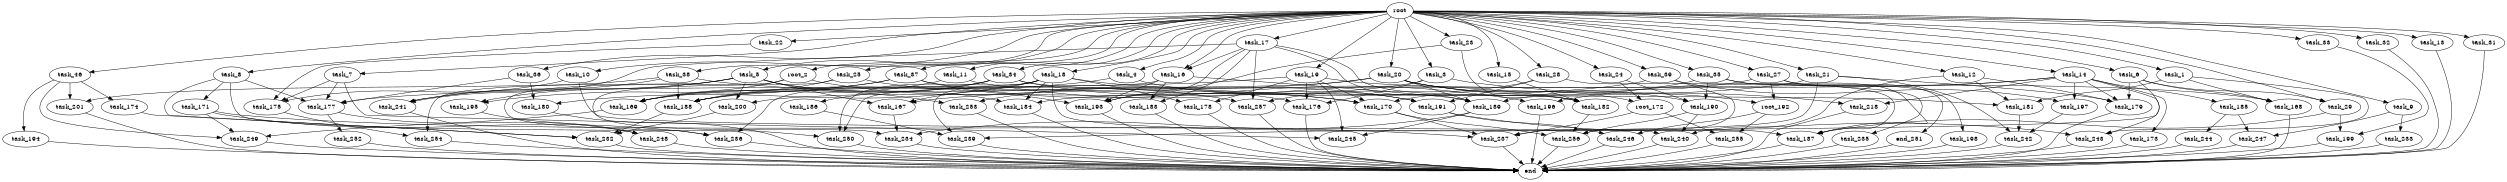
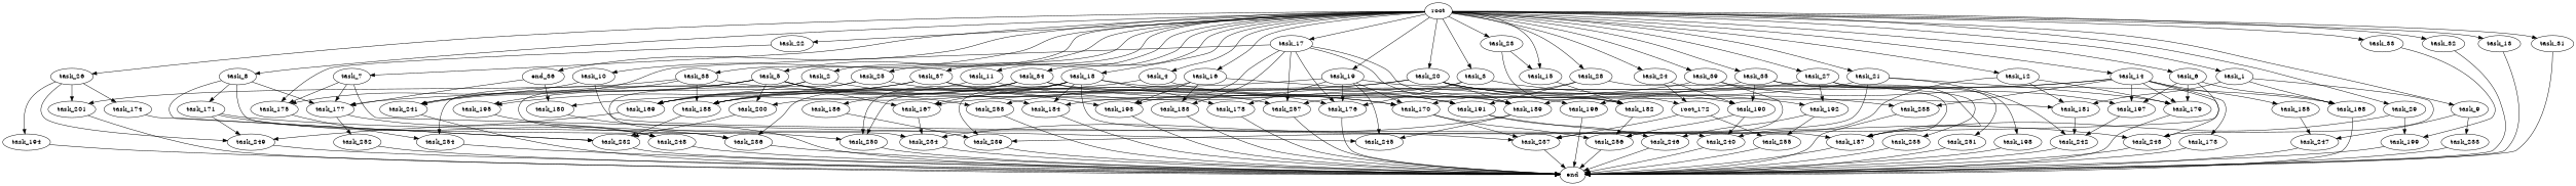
  digraph {
    task_8
    task_232
    task_177
    task_171
    task_250
    end
    task_252
    task_248
    task_249
    task_236
    task_237
    task_239
    task_173
    task_17
    task_241
    task_176
    task_183
    task_193
    task_189
    task_182
    task_257
    task_234
    task_245
    task_256
    task_247
    task_32
    task_242
    task_35
    task_187
    task_170
    task_235
    task_190
    task_240
-   task_26 [label=task_46]
+   task_26
    task_201
    task_174
    task_194
    task_15
-   task_251 [label=end_251]
+   task_251
    task_167
    task_255
    task_33
    task_199
    task_186
    task_181
    task_233
    task_13
    task_200
    task_5
    task_253
    task_184
    task_195
    task_254
    task_6
    task_179
    task_197
    task_168
    task_7
    task_175
    task_22
    task_169
    task_3
-   task_238 [label=task_218]
+   task_238
    task_188
    task_16
    task_191
    task_243
    task_246
    root
    task_12
    task_21
    task_18
    task_31
    task_9
    task_1
    task_28
    task_29
    task_34
    task_10
-   task_2 [label=root_2]
+   task_2
    task_38
    task_39
    task_14
    task_24
    task_19
-   task_36
+   task_36 [label=end_36]
    task_25
    task_4
    task_27
    task_23
    task_37
    task_11
    task_20
    task_180
    task_178
    task_196
    task_185
    n98 [label=root_172]
-   task_192 [label=root_192]
+   task_192
    task_198
-   task_244
    task_8 -> task_232
    task_8 -> task_177
    task_8 -> task_171
    task_8 -> task_250
    task_232 -> end
    task_177 -> task_252
    task_177 -> task_248
    task_171 -> task_249
    task_171 -> task_236
    task_171 -> task_237
    task_250 -> end
    task_252 -> end
    task_248 -> end
    task_249 -> end
    task_236 -> end
    task_237 -> end
    task_239 -> end
    task_173 -> end
    task_17 -> task_241
-   task_17 -> task_16
+   task_17 -> task_176
    task_17 -> task_183
    task_17 -> task_193
    task_17 -> task_189
    task_17 -> task_182
    task_17 -> task_257
    task_241 -> end
    task_176 -> end
    task_183 -> end
    task_193 -> end
    task_189 -> task_234
    task_189 -> task_245
    task_182 -> task_256
    task_257 -> end
    task_234 -> end
    task_256 -> end
    task_247 -> end
    task_32 -> end
    task_242 -> end
    task_35 -> task_187
    task_35 -> task_170
    task_35 -> task_235
    task_35 -> task_190
    task_187 -> end
    task_170 -> task_237
    task_170 -> task_256
    task_235 -> end
    task_190 -> task_256
    task_190 -> task_240
    task_240 -> end
    task_26 -> task_249
    task_26 -> task_201
    task_26 -> task_174
    task_26 -> task_194
    task_201 -> end
    task_174 -> task_232
    task_194 -> end
    task_15 -> task_182
    task_251 -> end
    task_167 -> task_234
    task_255 -> end
    task_33 -> task_199
    task_199 -> end
    task_186 -> task_239
    task_181 -> task_242
    task_233 -> end
    task_13 -> end
    task_200 -> task_232
    task_5 -> task_241
    task_5 -> task_167
    task_5 -> task_200
    task_5 -> task_253
    task_5 -> task_184
    task_5 -> task_195
    task_5 -> task_254
    task_253 -> end
    task_184 -> end
    task_195 -> task_248
    task_254 -> end
    task_6 -> task_239
    task_6 -> task_179
-   task_6 -> task_29
+   task_6 -> task_197
    task_6 -> task_168
    task_179 -> end
    task_197 -> task_242
    task_168 -> end
    task_7 -> task_177
    task_7 -> task_245
    task_7 -> task_175
    task_175 -> task_254
    task_22 -> task_175
    task_169 -> task_249
    task_3 -> task_176
    task_3 -> task_200
    task_3 -> task_238
    task_238 -> end
    task_188 -> task_232
    task_16 -> task_250
    task_16 -> task_183
    task_16 -> task_193
    task_16 -> task_189
    task_191 -> task_243
    task_191 -> task_246
    task_243 -> end
    task_246 -> end
    root -> task_8
    root -> task_17
    root -> task_32
    root -> task_35
    root -> task_26
    root -> task_15
    root -> task_33
    root -> task_13
    root -> task_5
    root -> task_6
    root -> task_7
    root -> task_22
    root -> task_3
    root -> task_16
    root -> task_12
    root -> task_21
    root -> task_18
    root -> task_31
    root -> task_9
    root -> task_1
    root -> task_28
    root -> task_29
    root -> task_34
    root -> task_10
    root -> task_2
    root -> task_38
    root -> task_39
    root -> task_14
    root -> task_24
    root -> task_19
    root -> task_36
    root -> task_25
    root -> task_4
    root -> task_27
    root -> task_23
    root -> task_37
    root -> task_11
    root -> task_20
    task_12 -> task_240
    task_12 -> task_181
    task_12 -> task_179
    task_21 -> task_237
    task_21 -> task_242
    task_21 -> task_184
    task_21 -> task_179
    task_18 -> task_250
    task_18 -> task_239
    task_18 -> task_187
    task_18 -> task_167
    task_18 -> task_184
    task_18 -> task_191
    task_18 -> task_180
    task_18 -> task_178
    task_31 -> end
    task_9 -> task_247
    task_9 -> task_233
    task_1 -> task_181
    task_1 -> task_168
    task_1 -> task_243
    task_28 -> task_257
    task_28 -> task_187
    task_28 -> task_191
    task_29 -> task_187
    task_29 -> task_199
    task_34 -> task_236
    task_34 -> task_170
    task_34 -> task_186
    task_34 -> task_181
    task_34 -> task_188
    task_10 -> task_240
    task_10 -> task_175
    task_2 -> task_236
    task_2 -> task_176
    task_2 -> task_169
    task_38 -> task_241
    task_38 -> task_170
    task_38 -> task_201
    task_38 -> task_188
    task_39 -> task_256
    task_39 -> task_197
    task_39 -> task_169
    task_14 -> task_173
    task_14 -> task_167
    task_14 -> task_179
    task_14 -> task_197
    task_14 -> task_238
    task_14 -> task_243
    task_14 -> task_196
    task_14 -> task_185
    task_24 -> task_190
    task_24 -> n98
    task_19 -> task_177
    task_19 -> task_176
    task_19 -> task_245
    task_19 -> task_170
    task_19 -> task_168
    task_19 -> task_178
    task_36 -> task_177
    task_36 -> task_180
    task_25 -> task_257
    task_25 -> task_234
    task_25 -> task_188
    task_4 -> task_188
    task_4 -> task_191
    task_27 -> task_189
    task_27 -> task_251
    task_27 -> task_192
    task_27 -> task_198
-   task_23 -> task_193
+   task_23 -> task_15
    task_23 -> task_182
    task_37 -> task_193
    task_37 -> task_195
    task_37 -> task_169
    task_37 -> task_196
    task_11 -> task_182
    task_11 -> task_169
    task_20 -> task_189
    task_20 -> task_190
    task_20 -> task_253
    task_20 -> task_188
    task_20 -> n98
    task_20 -> task_192
    task_180 -> end
    task_178 -> end
    task_196 -> end
    task_185 -> task_247
-   task_185 -> task_244
    n98 -> task_237
    n98 -> task_255
    task_192 -> task_255
    task_192 -> task_246
    task_198 -> end
-   task_244 -> end
  }
